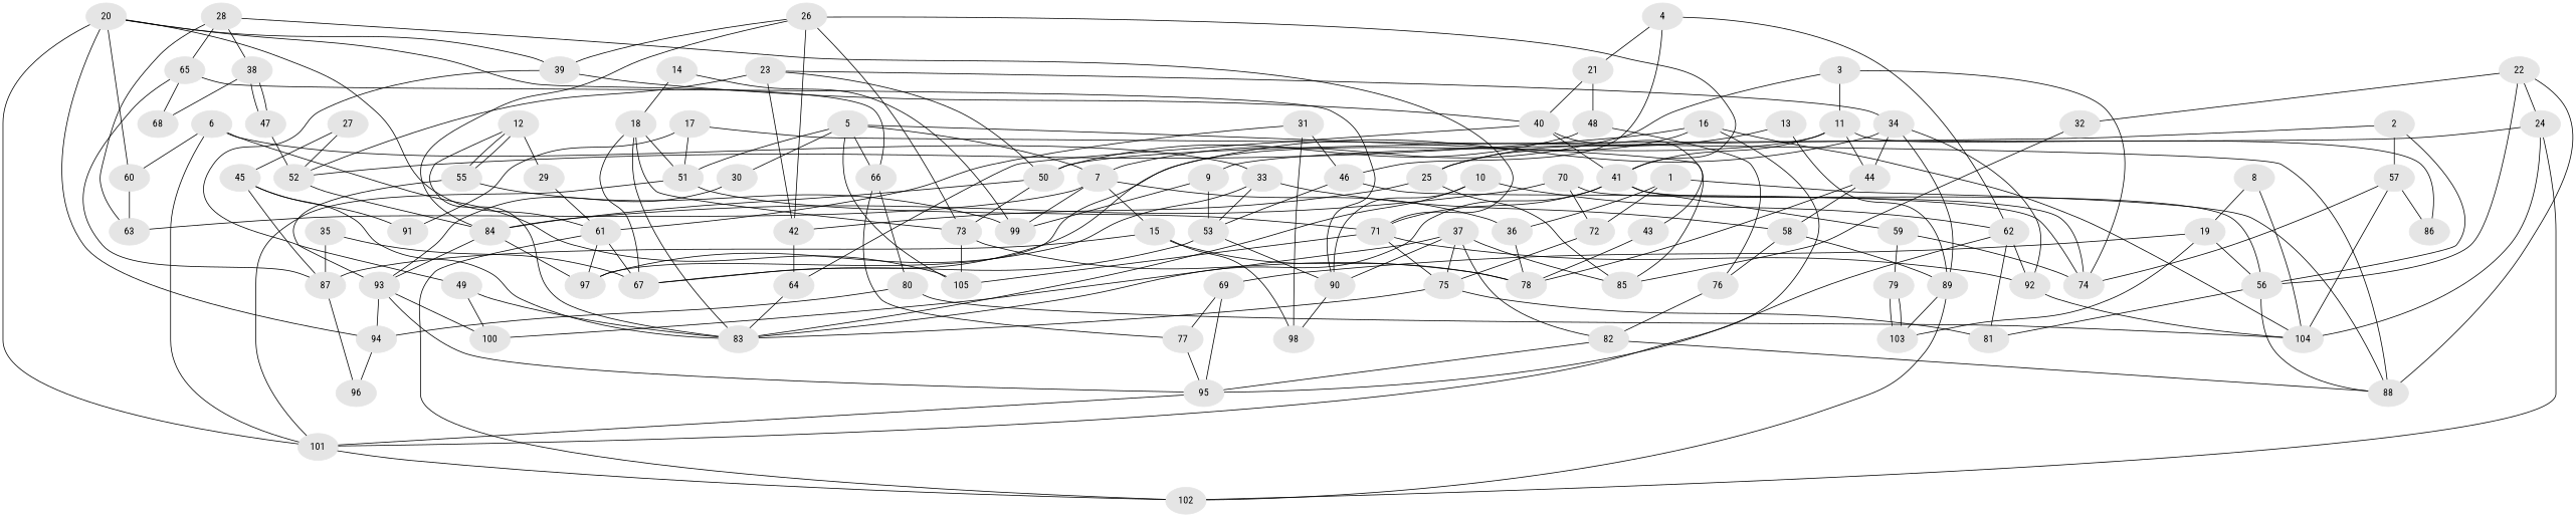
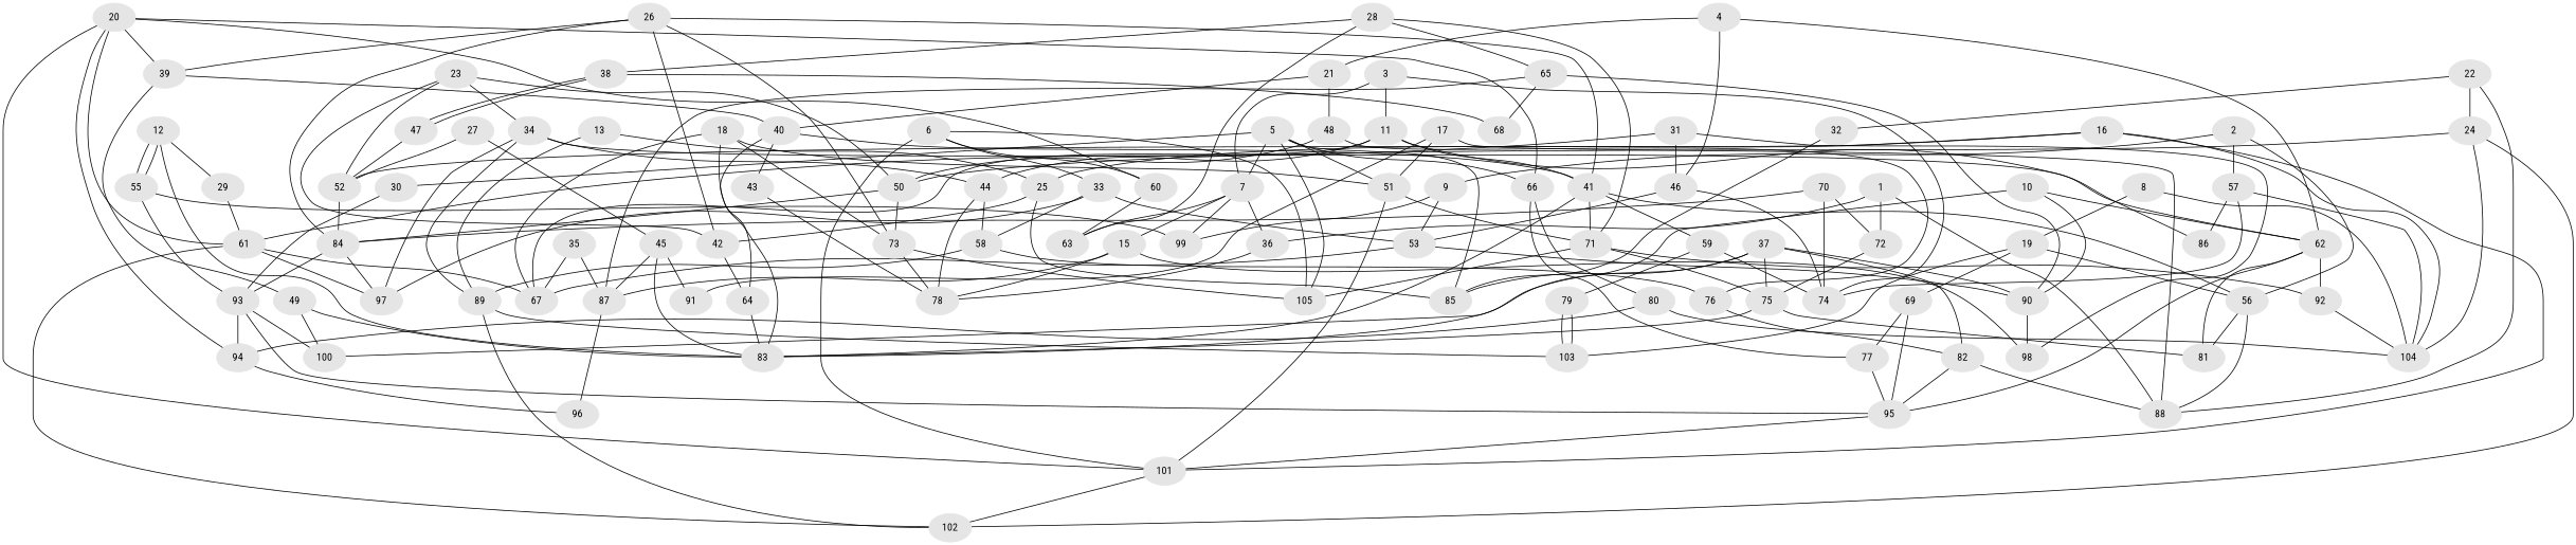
  graph {
    fontname="Roboto Condensed"
    node [color=gray90 fontname="Roboto Condensed" style=filled]
    edge [fontname="Roboto Condensed"]
    1
    36
    72
    88
    78
    75
    2
    9
    56
    57
    99
    53
    81
    74
    104
    86
    3
    7
    11
    15
    63
    41
    44
    67
    4
    21
    46
    62
    40
    48
    92
    95
    5
    30
    51
    66
    85
    105
    93
    101
    71
    77
    80
    6
    33
    60
    58
    97
    102
    87
    98
    8
    19
    69
    103
    90
    10
    83
    59
    12
    29
    55
    61
    13
    25
    89
    42
-   14
    18
    73
    96
    16
    52
    84
    17
    91
    20
    39
    94
    49
    43
    64
    50
    76
    22
    24
    32
    23
    34
    26
    27
    45
    28
    38
    65
    47
    68
    100
    31
    35
    37
    82
    79
    70
    1 -- 36
    1 -- 72
    1 -- 88
    36 -- 78
    72 -- 75
    75 -- 81
    75 -- 83
    2 -- 9
    2 -- 56
    2 -- 57
    9 -- 99
    9 -- 53
    56 -- 88
    56 -- 81
    57 -- 74
    57 -- 104
    57 -- 86
    53 -- 67
    53 -- 90
    3 -- 74
    3 -- 7
    3 -- 11
    7 -- 36
    7 -- 99
    7 -- 15
    7 -- 63
    11 -- 86
    11 -- 41
    11 -- 44
    11 -- 67
    15 -- 78
    15 -- 87
    15 -- 98
    41 -- 56
    41 -- 71
    41 -- 83
    41 -- 59
    44 -- 78
    44 -- 58
    4 -- 21
    4 -- 46
    4 -- 62
    21 -- 40
    21 -- 48
    46 -- 53
    46 -- 74
    62 -- 81
    62 -- 92
    62 -- 95
    40 -- 41
    40 -- 43
    40 -- 64
    48 -- 50
    48 -- 76
    92 -- 104
    95 -- 101
    5 -- 7
    5 -- 30
    5 -- 51
    5 -- 66
    5 -- 85
    5 -- 105
    30 -- 93
    51 -- 101
    51 -- 71
    66 -- 77
    66 -- 80
    93 -- 95
    93 -- 94
    93 -- 100
    101 -- 102
    71 -- 75
    71 -- 92
    71 -- 105
    77 -- 95
    80 -- 104
    80 -- 94
    6 -- 105
    6 -- 101
    6 -- 33
    6 -- 60
    33 -- 53
    33 -- 58
    33 -- 97
    60 -- 63
    58 -- 89
    58 -- 76
    87 -- 96
    8 -- 104
    8 -- 19
    19 -- 56
    19 -- 69
    19 -- 103
    69 -- 95
    69 -- 77
    90 -- 98
    10 -- 62
    10 -- 90
    10 -- 83
    59 -- 74
    59 -- 79
    12 -- 83
    12 -- 29
    12 -- 55
    12 -- 55
    29 -- 61
    55 -- 99
    55 -- 93
    61 -- 67
    61 -- 97
    61 -- 102
    13 -- 25
    13 -- 89
    25 -- 85
    25 -- 42
    89 -- 102
    89 -- 103
    42 -- 64
-   14 -- 99
-   14 -- 18
    18 -- 67
    18 -- 51
    18 -- 83
    18 -- 73
    73 -- 78
    73 -- 105
    16 -- 104
    16 -- 101
    16 -- 25
    16 -- 52
    52 -- 84
    84 -- 93
    84 -- 97
    17 -- 88
    17 -- 51
    17 -- 91
    20 -- 66
    20 -- 101
    20 -- 60
    20 -- 61
    20 -- 39
    20 -- 94
    39 -- 40
    39 -- 49
    94 -- 96
    49 -- 83
    49 -- 100
    43 -- 78
    64 -- 83
    50 -- 73
    50 -- 84
    76 -- 82
    22 -- 88
-   22 -- 56
    22 -- 24
    22 -- 32
    24 -- 104
    24 -- 102
    24 -- 50
    32 -- 85
    23 -- 42
    23 -- 52
    23 -- 50
    23 -- 34
    34 -- 44
-   34 -- 92
+   34 -- 62
    34 -- 97
    34 -- 89
    26 -- 41
    26 -- 42
    26 -- 73
    26 -- 84
    26 -- 39
    27 -- 52
    27 -- 45
    45 -- 87
    45 -- 83
    45 -- 91
    28 -- 63
    28 -- 71
    28 -- 38
    28 -- 65
    38 -- 47
    38 -- 47
    38 -- 68
    65 -- 87
    65 -- 90
    65 -- 68
    47 -- 52
    31 -- 46
    31 -- 98
    31 -- 61
    35 -- 67
    35 -- 87
    37 -- 75
    37 -- 85
    37 -- 90
    37 -- 100
    37 -- 82
    82 -- 88
    82 -- 95
    79 -- 103
    79 -- 103
    70 -- 72
    70 -- 74
    70 -- 84
  }
